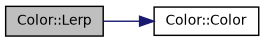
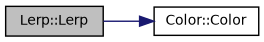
  digraph {
    rankdir=LR
    node [color=black fontname=Helvetica fontsize=10 shape=record style=filled]
-   n1 [fillcolor=grey75 fontcolor=black height=0.2 label="Color::Lerp" width=0.4]
+   n1 [fillcolor=grey75 fontcolor=black height=0.2 label="Lerp::Lerp" width=0.4]
    n2 [fillcolor=white height=0.2 label="Color::Color" width=0.4]
    n1 -> n2 [color=midnightblue fontname=Helvetica fontsize=10 labelfontname=Helvetica labelfontsize=10 style=solid]
  }
